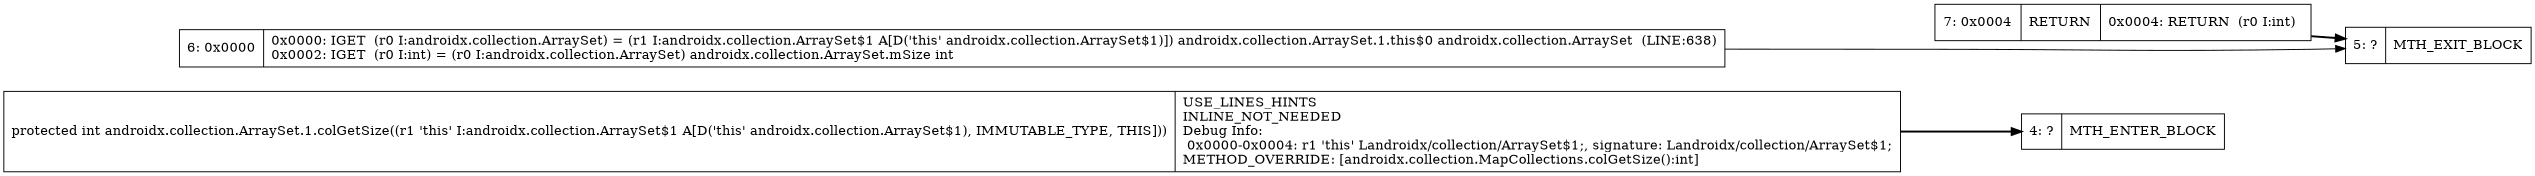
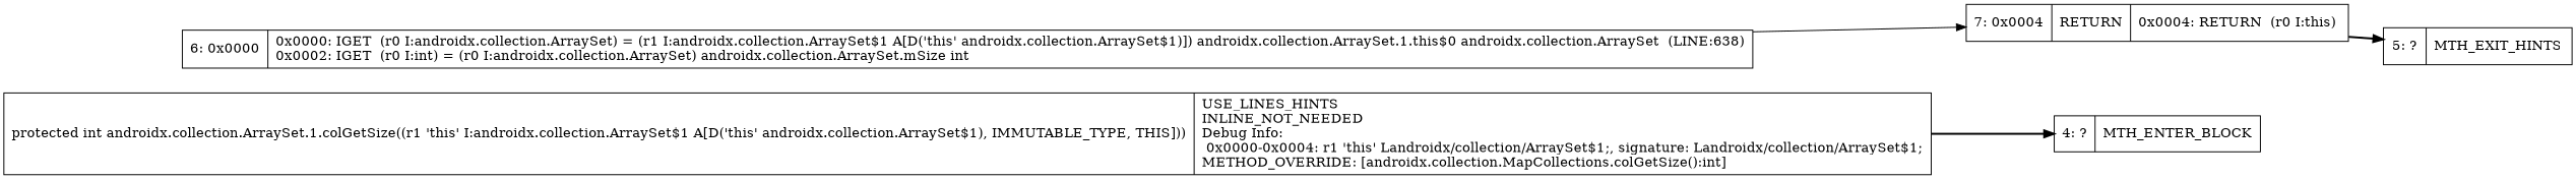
  digraph {
    rankdir=LR
    node [shape=record]
    edge [style=bold]
    n1 [label="{4\:\ ?|MTH_ENTER_BLOCK\l}"]
    n2 [label="{6\:\ 0x0000|0x0000: IGET  (r0 I:androidx.collection.ArraySet) = (r1 I:androidx.collection.ArraySet$1 A[D('this' androidx.collection.ArraySet$1)]) androidx.collection.ArraySet.1.this$0 androidx.collection.ArraySet  (LINE:638)\l0x0002: IGET  (r0 I:int) = (r0 I:androidx.collection.ArraySet) androidx.collection.ArraySet.mSize int \l}"]
-   n3 [label="{7\:\ 0x0004|RETURN\l|0x0004: RETURN  (r0 I:int) \l}"]
-   n4 [label="{5\:\ ?|MTH_EXIT_BLOCK\l}"]
+   n3 [label="{7\:\ 0x0004|RETURN\l|0x0004: RETURN  (r0 I:this) \l}"]
+   n4 [label="{5\:\ ?|MTH_EXIT_HINTS\l}"]
    n5 [label="{protected int androidx.collection.ArraySet.1.colGetSize((r1 'this' I:androidx.collection.ArraySet$1 A[D('this' androidx.collection.ArraySet$1), IMMUTABLE_TYPE, THIS]))  | USE_LINES_HINTS\lINLINE_NOT_NEEDED\lDebug Info:\l  0x0000\-0x0004: r1 'this' Landroidx\/collection\/ArraySet$1;, signature: Landroidx\/collection\/ArraySet$1;\lMETHOD_OVERRIDE: [androidx.collection.MapCollections.colGetSize():int]\l}"]
-   n2 -> n4 [style=solid]
+   n2 -> n3 [style=solid]
    n3 -> n4
    n5 -> n1
  }
